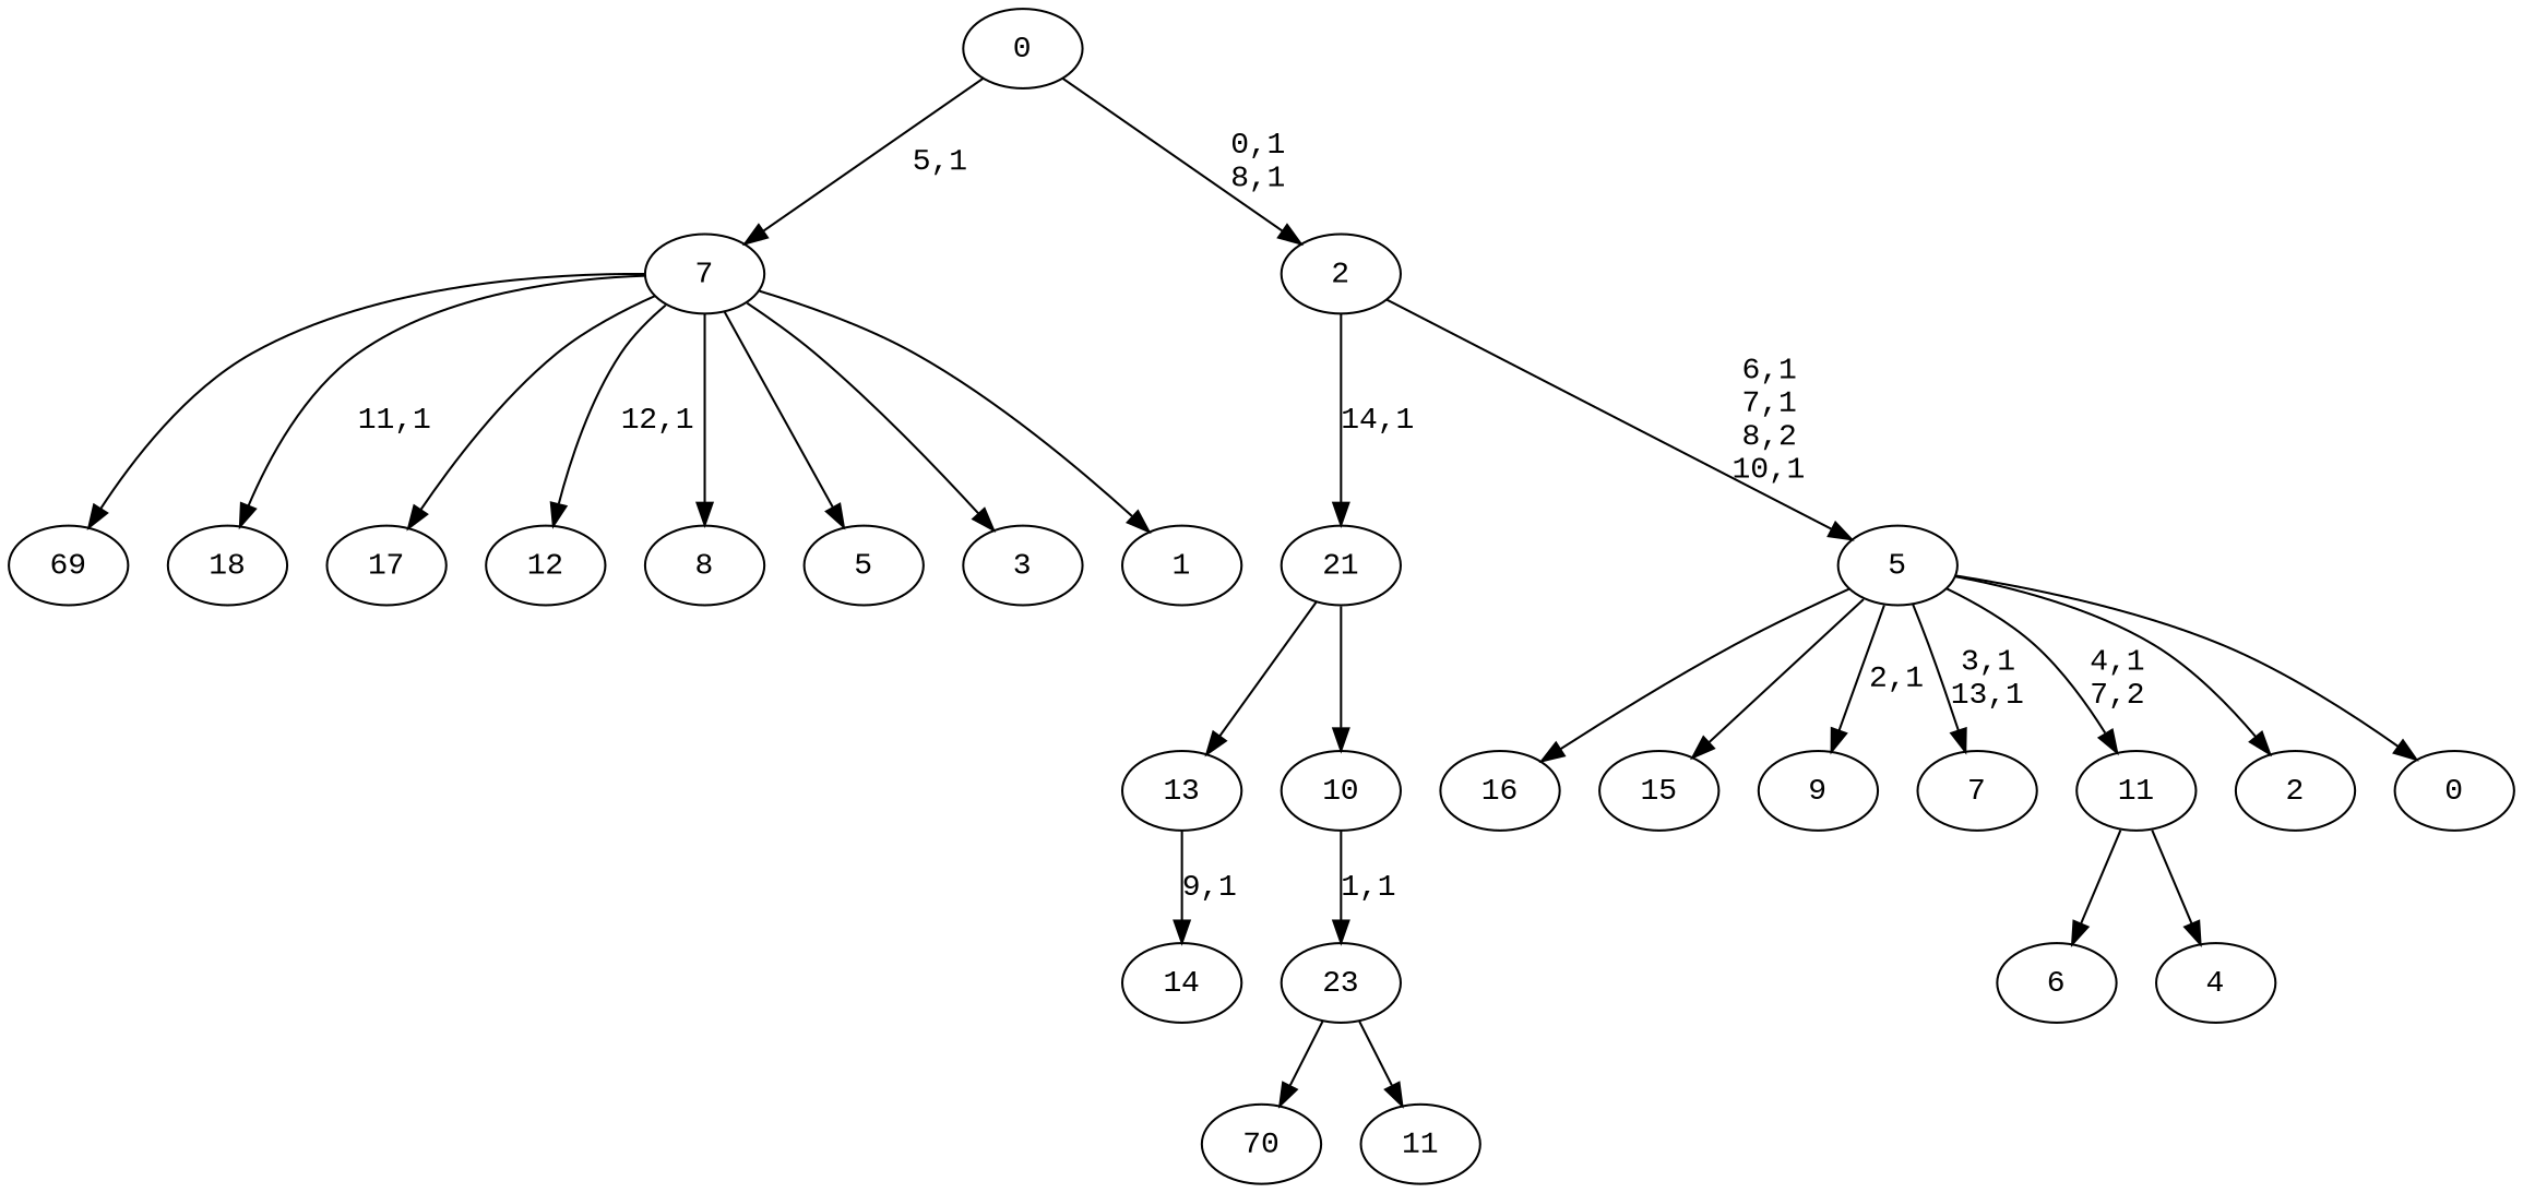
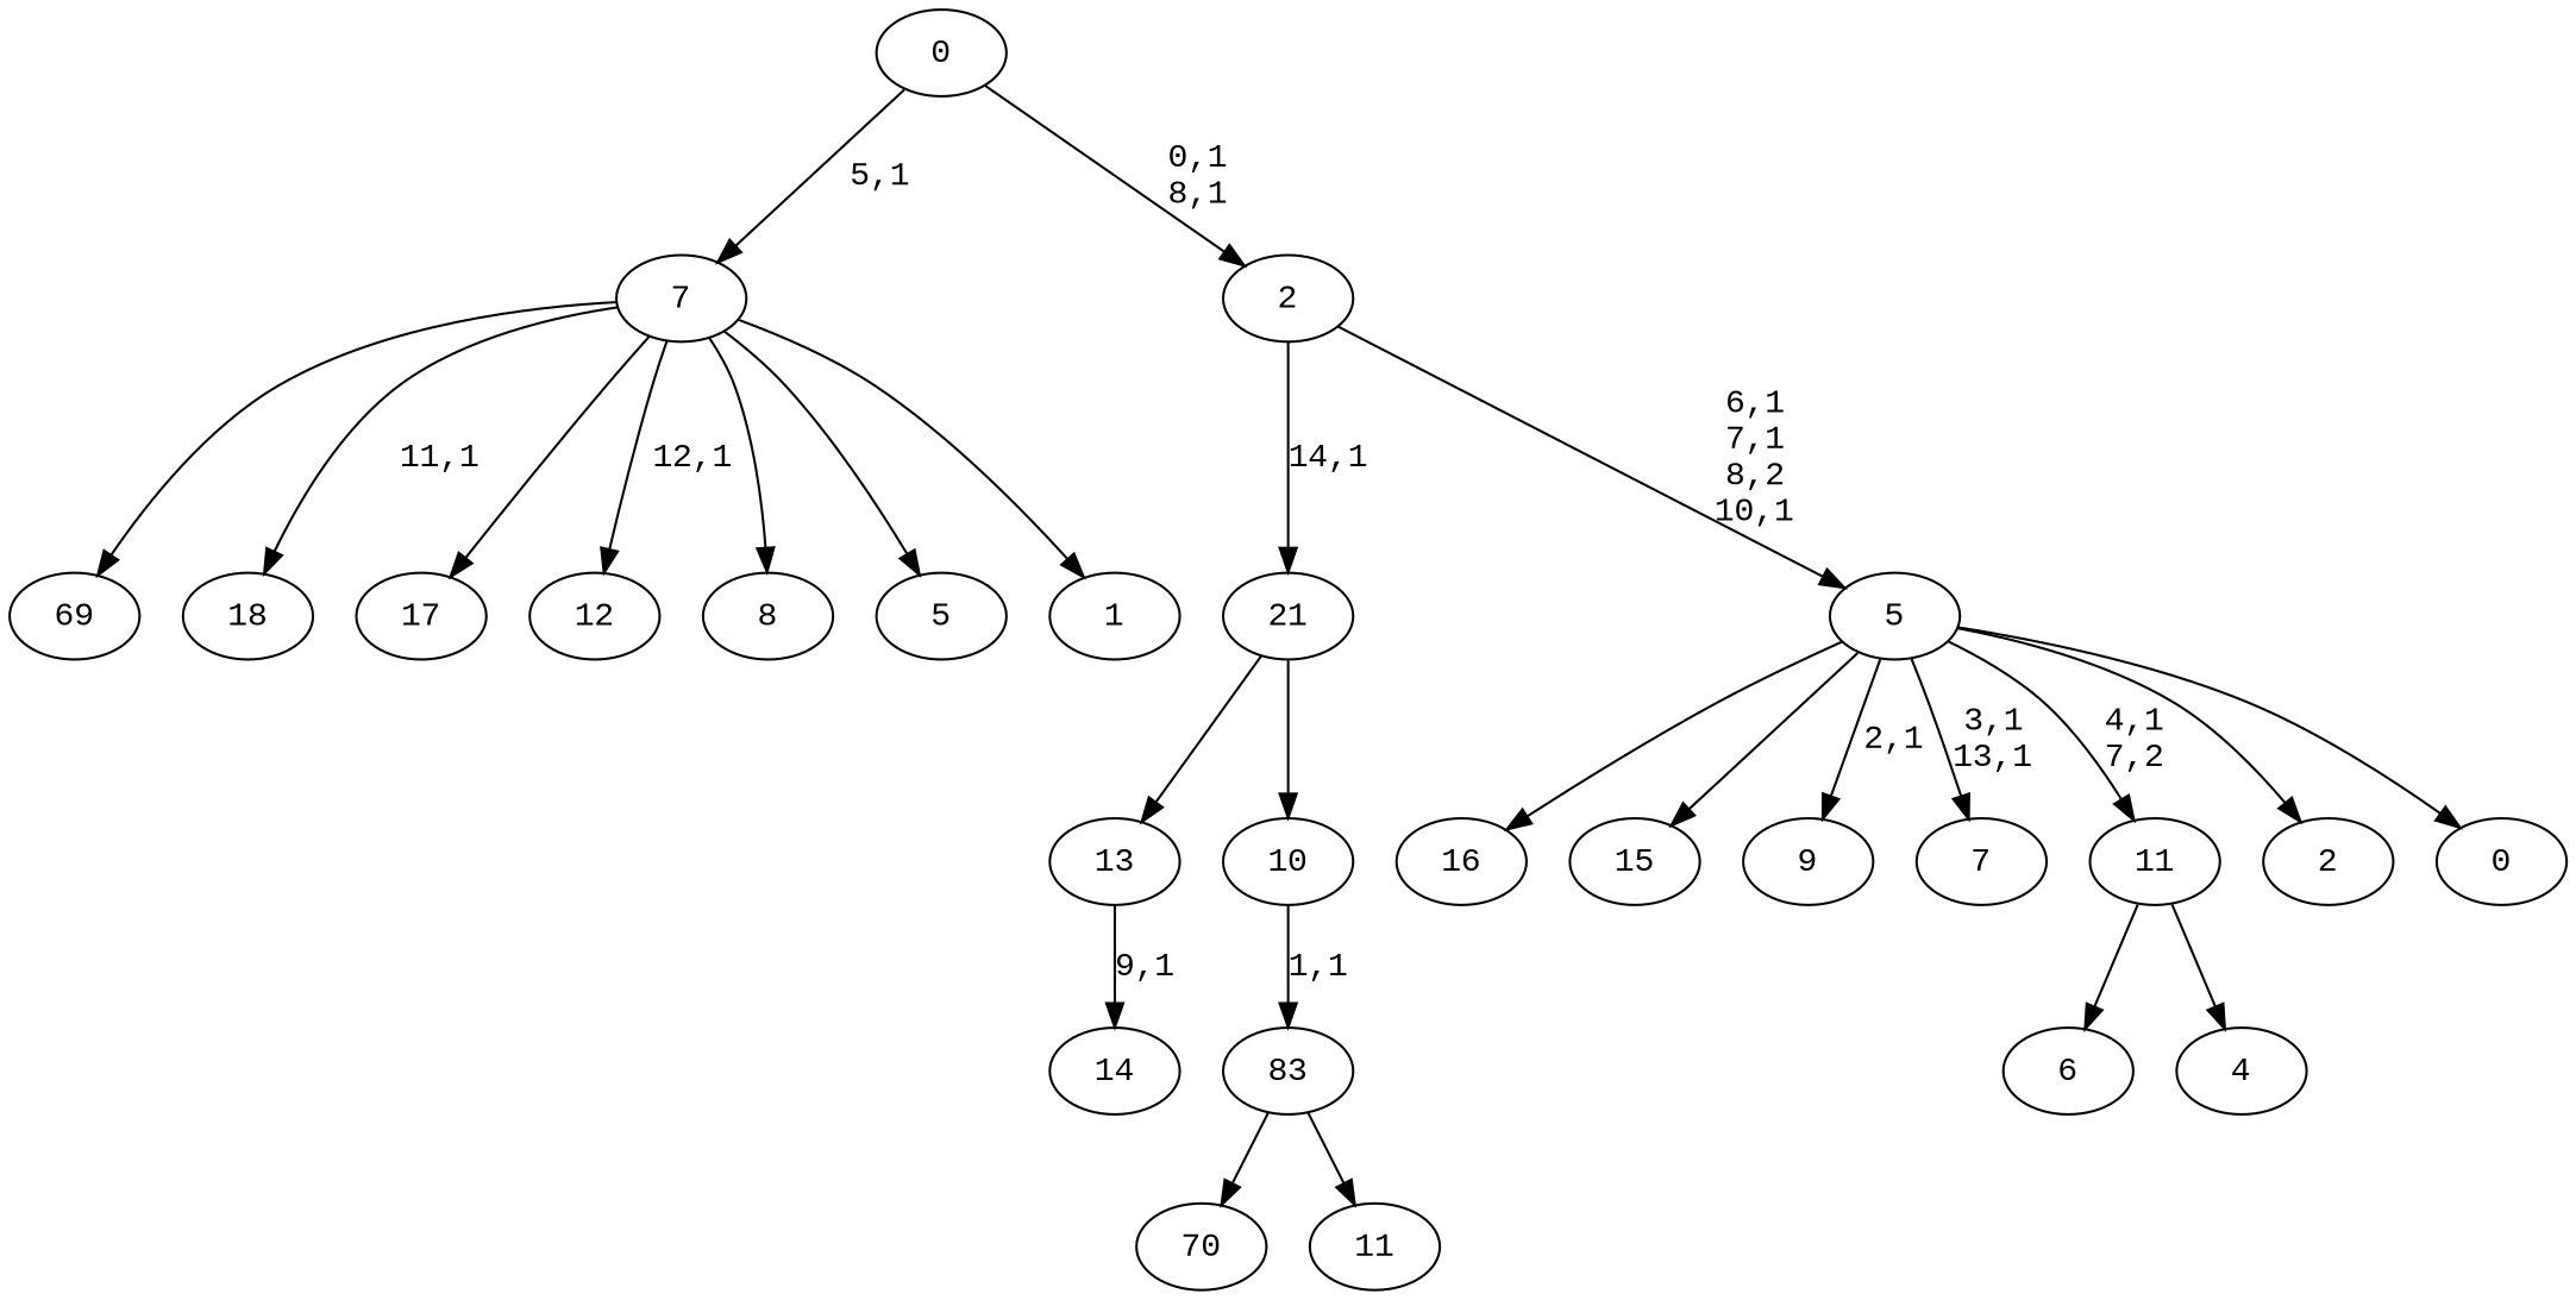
  digraph {
    fontname="Liberation Mono"
    node [fontname="Liberation Mono"]
    edge [fontname="Liberation Mono"]
    n1 [label=70]
    n2 [label=69]
    n3 [label=18]
    n4 [label=17]
    n5 [label=16]
    n6 [label=15]
    n7 [label=14]
    n8 [label=13]
    n9 [label=12]
    n10 [label=11]
-   23
+   23 [label=83]
    n12 [label=10]
    21
    n14 [label=9]
    n15 [label=8]
    n16 [label=7]
    n17 [label=6]
    n18 [label=5]
    n19 [label=4]
    11
-   n21 [label=3]
    n22 [label=2]
    n23 [label=1]
    7
    n25 [label=0]
    5
    2
    0
    n8 -> n7 [label="9,1"]
    23 -> n1
    23 -> n10
    n12 -> 23 [label="1,1"]
    21 -> n8
    21 -> n12
    11 -> n17
    11 -> n19
    7 -> n2
    7 -> n3 [label="11,1"]
    7 -> n4
    7 -> n9 [label="12,1"]
    7 -> n15
    7 -> n18
-   7 -> n21
    7 -> n23
    5 -> n5
    5 -> n6
    5 -> n14 [label="2,1"]
    5 -> n16 [label="3,1\n13,1"]
    5 -> 11 [label="4,1\n7,2"]
    5 -> n22
    5 -> n25
    2 -> 21 [label="14,1"]
    2 -> 5 [label="6,1\n7,1\n8,2\n10,1"]
    0 -> 7 [label="5,1"]
    0 -> 2 [label="0,1\n8,1"]
  }
